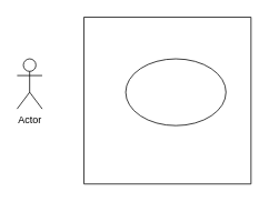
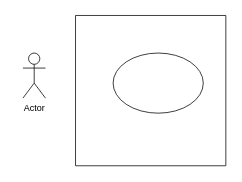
  <mxCell id="0" />
  <mxCell id="1" parent="0" />
- <mxCell id="2" value="Actor" style="shape=umlActor;verticalLabelPosition=bottom;verticalAlign=top;html=1;outlineConnect=0;" vertex="1" parent="1"><mxGeometry x="20" y="70" width="30" height="60" as="geometry" /></mxCell>
+ <mxCell id="2" value="Actor" style="shape=umlActor;verticalLabelPosition=bottom;verticalAlign=top;html=1;outlineConnect=0;" vertex="1" parent="1"><mxGeometry x="30" y="70" width="30" height="60" as="geometry" /></mxCell>
  <mxCell id="3" value="" style="swimlane;startSize=0;" vertex="1" parent="1"><mxGeometry x="100" y="20" width="200" height="200" as="geometry" /></mxCell>
  <mxCell id="4" value="" style="ellipse;whiteSpace=wrap;html=1;" vertex="1" parent="3"><mxGeometry x="50" y="50" width="120" height="80" as="geometry" /></mxCell>
